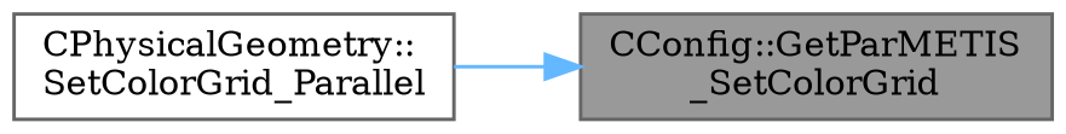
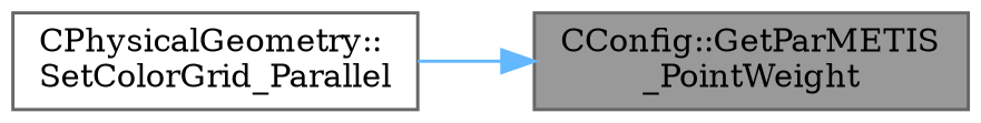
  digraph {
    rankdir=RL
    fontname="DejaVu Serif"
    node [fontname="DejaVu Serif" fontsize=10 shape=box style=filled]
-   n1 [color=gray40 fillcolor=grey60 fontcolor=black height=0.2 label="CConfig::GetParMETIS\l_SetColorGrid" width=0.4]
+   n1 [color=gray40 fillcolor=grey60 fontcolor=black height=0.2 label="CConfig::GetParMETIS\l_PointWeight" width=0.4]
    n2 [color=grey40 fillcolor=white height=0.2 label="CPhysicalGeometry::\lSetColorGrid_Parallel" width=0.4]
    n1 -> n2 [color=steelblue1 dir=back fontname="DejaVu Serif" fontsize=10 labelfontname=Helvetica labelfontsize=10 style=solid]
  }
